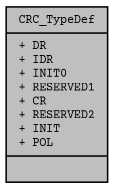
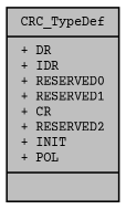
  digraph {
    fontname="Courier Prime"
-   n1 [color=black fillcolor=grey75 fontcolor=black fontname="Courier Prime" fontsize=8 height=0.2 label="{CRC_TypeDef\n|+ DR\l+ IDR\l+ INIT0\l+ RESERVED1\l+ CR\l+ RESERVED2\l+ INIT\l+ POL\l|}" shape=record style=filled width=0.4]
+   n1 [color=black fillcolor=grey75 fontcolor=black fontname="Courier Prime" fontsize=8 height=0.2 label="{CRC_TypeDef\n|+ DR\l+ IDR\l+ RESERVED0\l+ RESERVED1\l+ CR\l+ RESERVED2\l+ INIT\l+ POL\l|}" shape=record style=filled width=0.4]
  }
